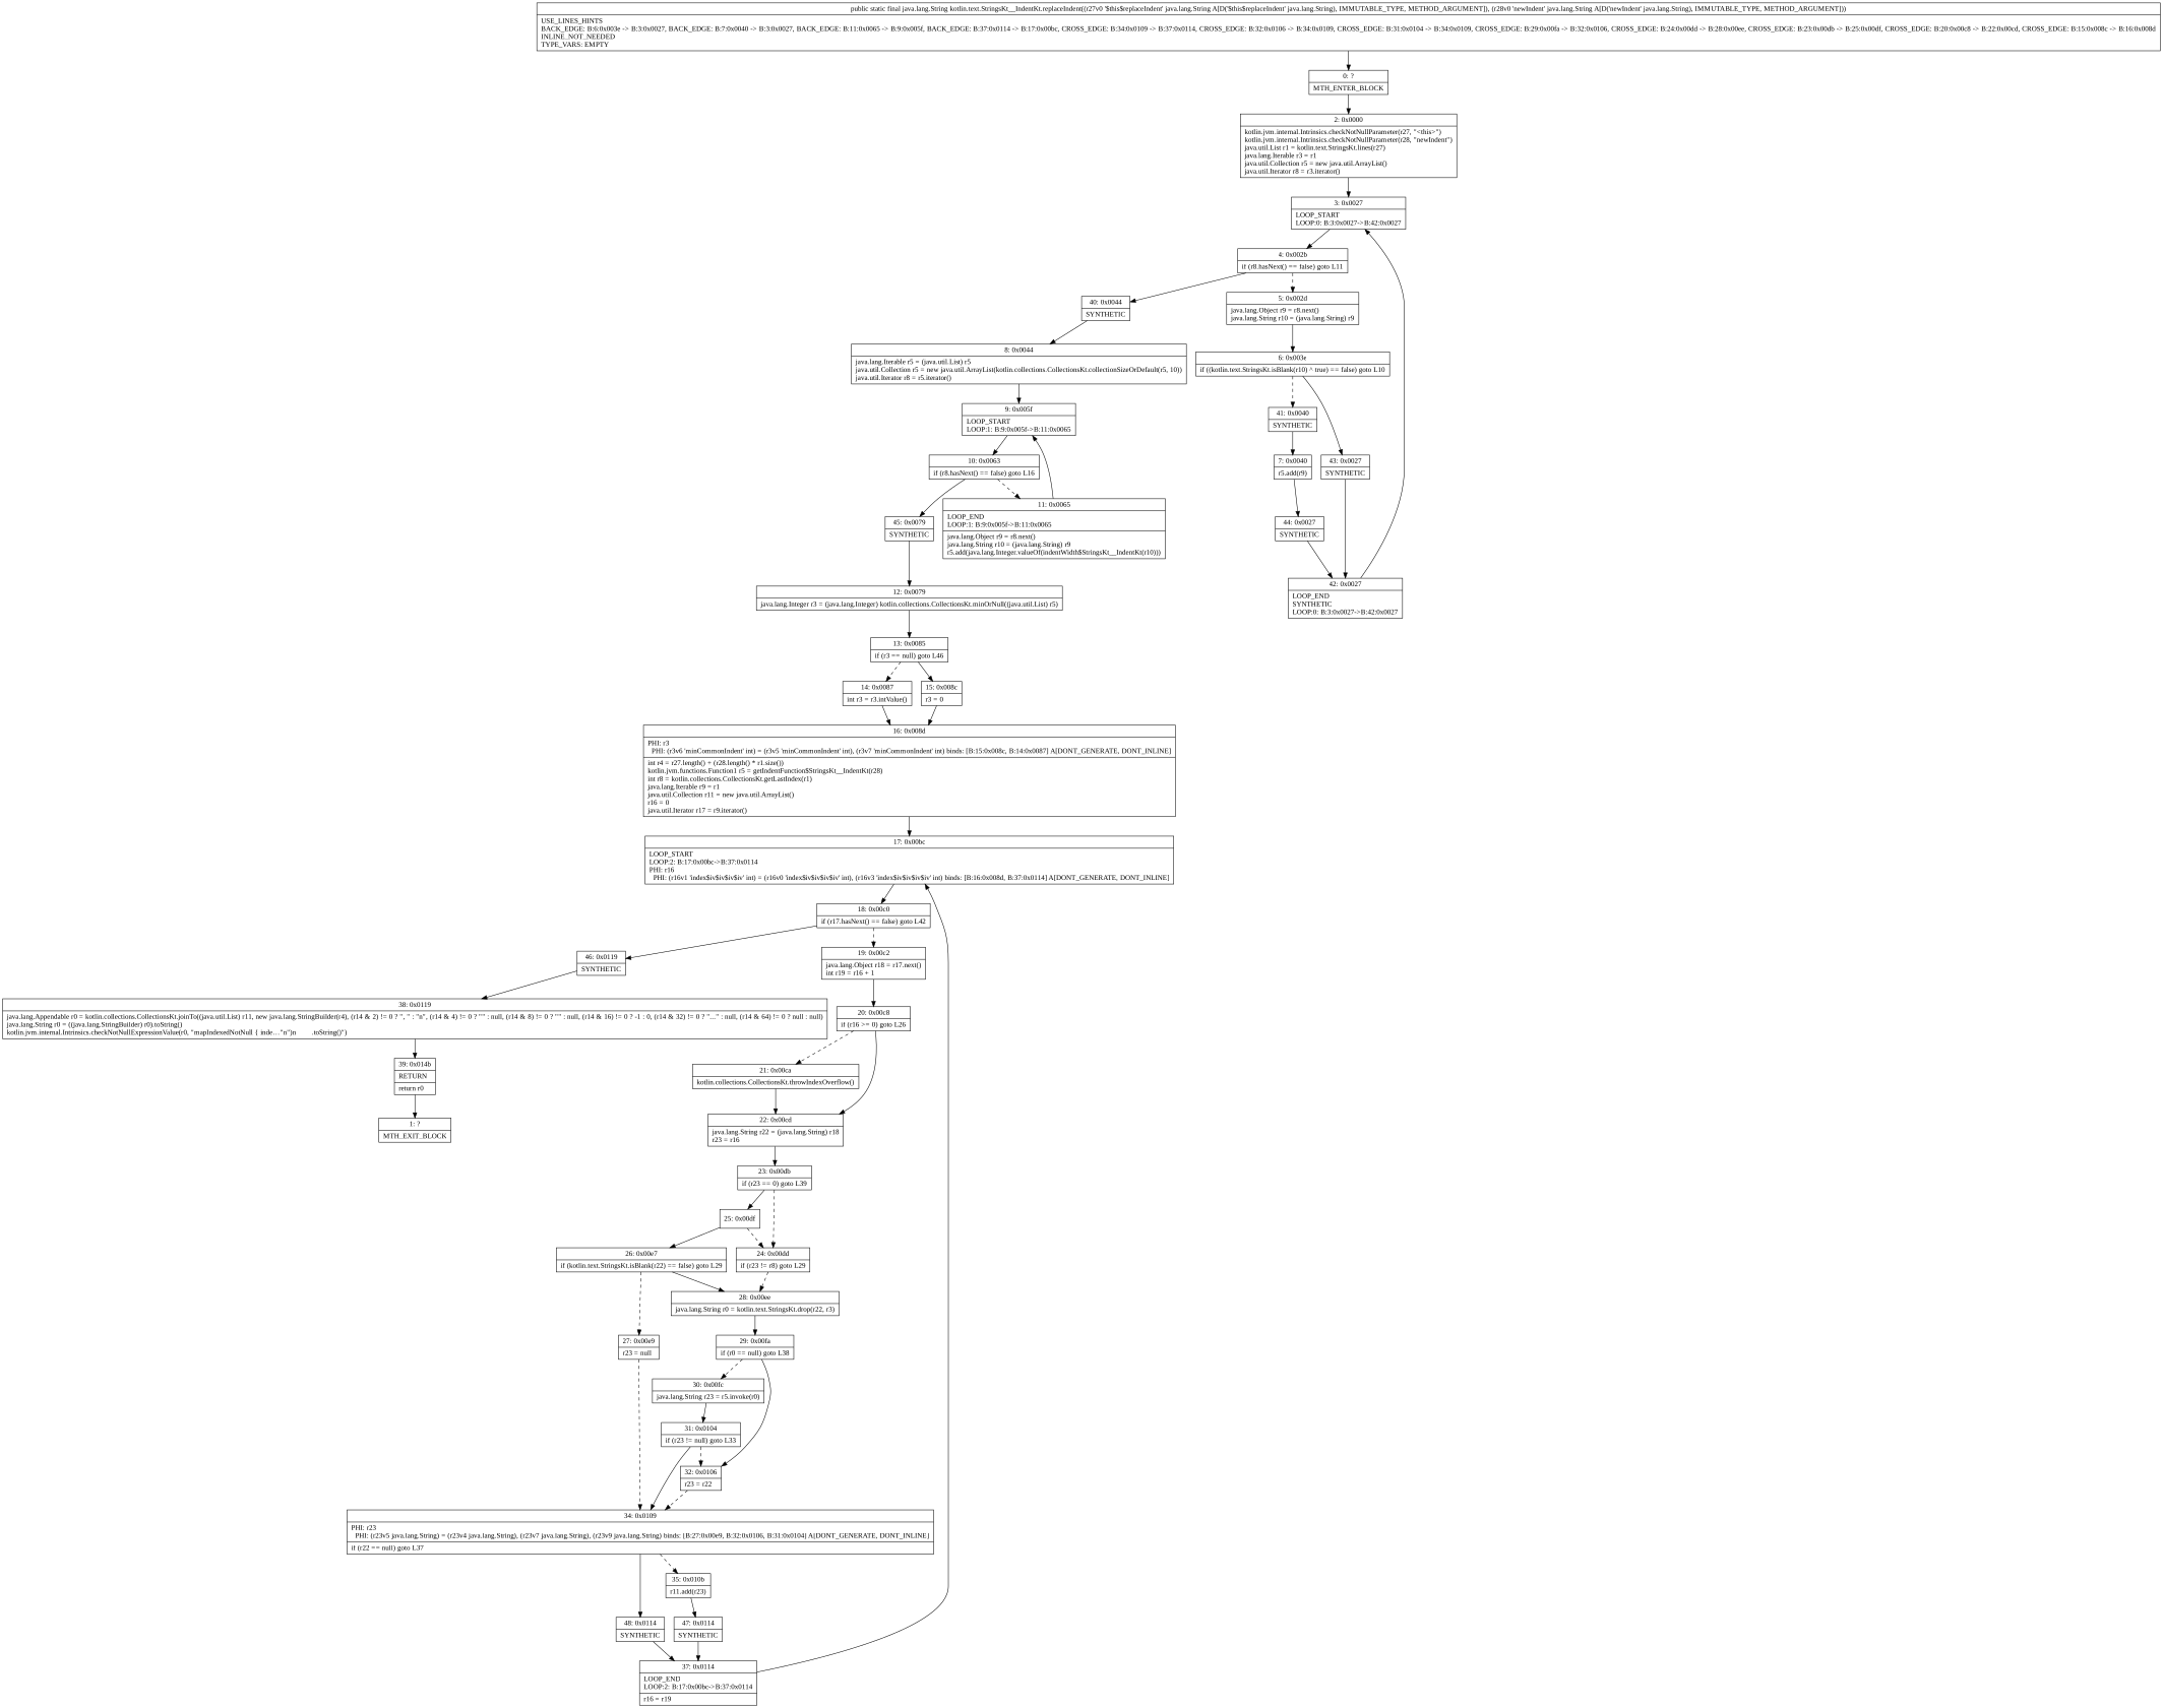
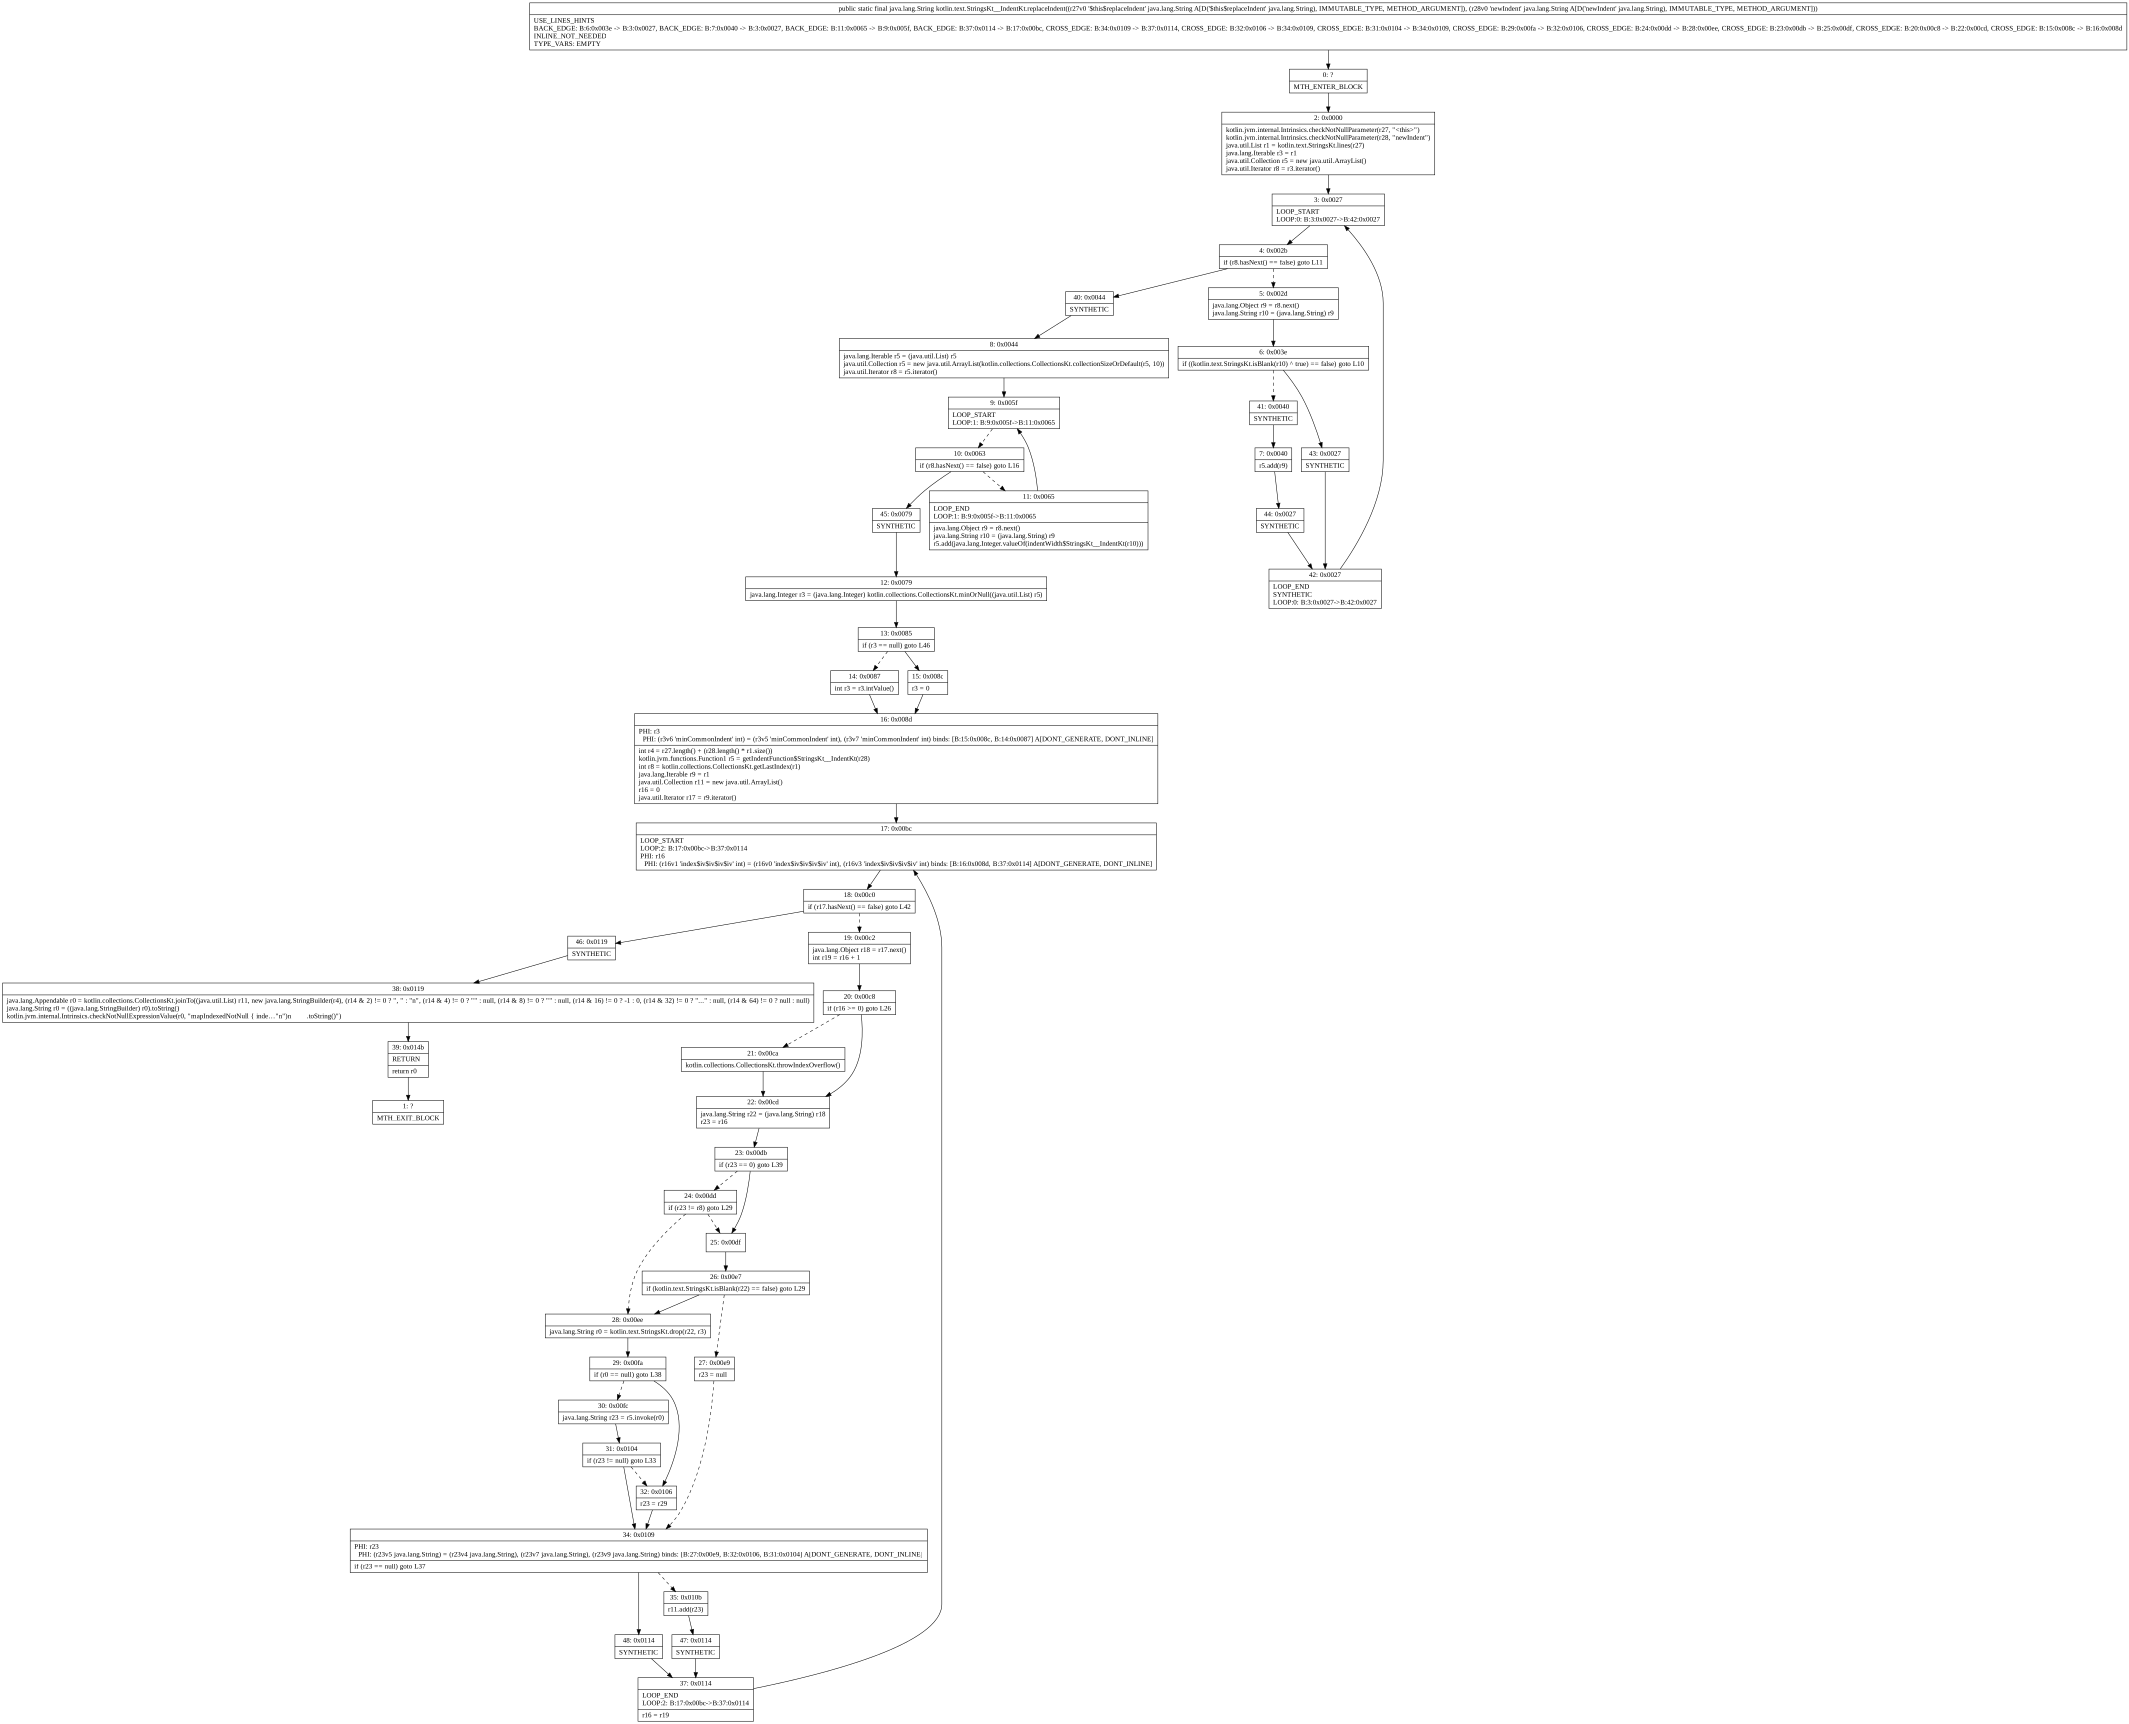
  digraph {
    fontname="Liberation Serif"
    node [fontname="Liberation Serif" shape=record]
    edge [fontname="Liberation Serif"]
    n1 [label="{0\:\ ?|MTH_ENTER_BLOCK\l}"]
    n2 [label="{2\:\ 0x0000|kotlin.jvm.internal.Intrinsics.checkNotNullParameter(r27, \"\<this\>\")\lkotlin.jvm.internal.Intrinsics.checkNotNullParameter(r28, \"newIndent\")\ljava.util.List r1 = kotlin.text.StringsKt.lines(r27)\ljava.lang.Iterable r3 = r1\ljava.util.Collection r5 = new java.util.ArrayList()\ljava.util.Iterator r8 = r3.iterator()\l}"]
    n3 [label="{3\:\ 0x0027|LOOP_START\lLOOP:0: B:3:0x0027\-\>B:42:0x0027\l}"]
    n4 [label="{4\:\ 0x002b|if (r8.hasNext() == false) goto L11\l}"]
    n5 [label="{5\:\ 0x002d|java.lang.Object r9 = r8.next()\ljava.lang.String r10 = (java.lang.String) r9\l}"]
    n6 [label="{40\:\ 0x0044|SYNTHETIC\l}"]
    n7 [label="{6\:\ 0x003e|if ((kotlin.text.StringsKt.isBlank(r10) ^ true) == false) goto L10\l}"]
    n8 [label="{8\:\ 0x0044|java.lang.Iterable r5 = (java.util.List) r5\ljava.util.Collection r5 = new java.util.ArrayList(kotlin.collections.CollectionsKt.collectionSizeOrDefault(r5, 10))\ljava.util.Iterator r8 = r5.iterator()\l}"]
    n9 [label="{41\:\ 0x0040|SYNTHETIC\l}"]
    n10 [label="{43\:\ 0x0027|SYNTHETIC\l}"]
    n11 [label="{7\:\ 0x0040|r5.add(r9)\l}"]
    n12 [label="{42\:\ 0x0027|LOOP_END\lSYNTHETIC\lLOOP:0: B:3:0x0027\-\>B:42:0x0027\l}"]
    n13 [label="{44\:\ 0x0027|SYNTHETIC\l}"]
    n14 [label="{9\:\ 0x005f|LOOP_START\lLOOP:1: B:9:0x005f\-\>B:11:0x0065\l}"]
    n15 [label="{10\:\ 0x0063|if (r8.hasNext() == false) goto L16\l}"]
    n16 [label="{11\:\ 0x0065|LOOP_END\lLOOP:1: B:9:0x005f\-\>B:11:0x0065\l|java.lang.Object r9 = r8.next()\ljava.lang.String r10 = (java.lang.String) r9\lr5.add(java.lang.Integer.valueOf(indentWidth$StringsKt__IndentKt(r10)))\l}"]
    n17 [label="{45\:\ 0x0079|SYNTHETIC\l}"]
    n18 [label="{12\:\ 0x0079|java.lang.Integer r3 = (java.lang.Integer) kotlin.collections.CollectionsKt.minOrNull((java.util.List) r5)\l}"]
    n19 [label="{13\:\ 0x0085|if (r3 == null) goto L46\l}"]
    n20 [label="{14\:\ 0x0087|int r3 = r3.intValue()\l}"]
    n21 [label="{15\:\ 0x008c|r3 = 0\l}"]
    n22 [label="{16\:\ 0x008d|PHI: r3 \l  PHI: (r3v6 'minCommonIndent' int) = (r3v5 'minCommonIndent' int), (r3v7 'minCommonIndent' int) binds: [B:15:0x008c, B:14:0x0087] A[DONT_GENERATE, DONT_INLINE]\l|int r4 = r27.length() + (r28.length() * r1.size())\lkotlin.jvm.functions.Function1 r5 = getIndentFunction$StringsKt__IndentKt(r28)\lint r8 = kotlin.collections.CollectionsKt.getLastIndex(r1)\ljava.lang.Iterable r9 = r1\ljava.util.Collection r11 = new java.util.ArrayList()\lr16 = 0\ljava.util.Iterator r17 = r9.iterator()\l}"]
    n23 [label="{17\:\ 0x00bc|LOOP_START\lLOOP:2: B:17:0x00bc\-\>B:37:0x0114\lPHI: r16 \l  PHI: (r16v1 'index$iv$iv$iv$iv' int) = (r16v0 'index$iv$iv$iv$iv' int), (r16v3 'index$iv$iv$iv$iv' int) binds: [B:16:0x008d, B:37:0x0114] A[DONT_GENERATE, DONT_INLINE]\l}"]
    n24 [label="{18\:\ 0x00c0|if (r17.hasNext() == false) goto L42\l}"]
    n25 [label="{19\:\ 0x00c2|java.lang.Object r18 = r17.next()\lint r19 = r16 + 1\l}"]
    n26 [label="{46\:\ 0x0119|SYNTHETIC\l}"]
    n27 [label="{20\:\ 0x00c8|if (r16 \>= 0) goto L26\l}"]
    n28 [label="{38\:\ 0x0119|java.lang.Appendable r0 = kotlin.collections.CollectionsKt.joinTo((java.util.List) r11, new java.lang.StringBuilder(r4), (r14 & 2) != 0 ? \", \" : \"n\", (r14 & 4) != 0 ? \"\" : null, (r14 & 8) != 0 ? \"\" : null, (r14 & 16) != 0 ? \-1 : 0, (r14 & 32) != 0 ? \"...\" : null, (r14 & 64) != 0 ? null : null)\ljava.lang.String r0 = ((java.lang.StringBuilder) r0).toString()\lkotlin.jvm.internal.Intrinsics.checkNotNullExpressionValue(r0, \"mapIndexedNotNull \{ inde…\"n\")n        .toString()\")\l}"]
    n29 [label="{21\:\ 0x00ca|kotlin.collections.CollectionsKt.throwIndexOverflow()\l}"]
    n30 [label="{22\:\ 0x00cd|java.lang.String r22 = (java.lang.String) r18\lr23 = r16\l}"]
    n31 [label="{23\:\ 0x00db|if (r23 == 0) goto L39\l}"]
    n32 [label="{24\:\ 0x00dd|if (r23 != r8) goto L29\l}"]
    n33 [label="{25\:\ 0x00df}"]
    n34 [label="{28\:\ 0x00ee|java.lang.String r0 = kotlin.text.StringsKt.drop(r22, r3)\l}"]
    n35 [label="{26\:\ 0x00e7|if (kotlin.text.StringsKt.isBlank(r22) == false) goto L29\l}"]
    n36 [label="{29\:\ 0x00fa|if (r0 == null) goto L38\l}"]
    n37 [label="{30\:\ 0x00fc|java.lang.String r23 = r5.invoke(r0)\l}"]
-   n38 [label="{32\:\ 0x0106|r23 = r22\l}"]
+   n38 [label="{32\:\ 0x0106|r23 = r29\l}"]
    n39 [label="{31\:\ 0x0104|if (r23 != null) goto L33\l}"]
-   n40 [label="{34\:\ 0x0109|PHI: r23 \l  PHI: (r23v5 java.lang.String) = (r23v4 java.lang.String), (r23v7 java.lang.String), (r23v9 java.lang.String) binds: [B:27:0x00e9, B:32:0x0106, B:31:0x0104] A[DONT_GENERATE, DONT_INLINE]\l|if (r22 == null) goto L37\l}"]
+   n40 [label="{34\:\ 0x0109|PHI: r23 \l  PHI: (r23v5 java.lang.String) = (r23v4 java.lang.String), (r23v7 java.lang.String), (r23v9 java.lang.String) binds: [B:27:0x00e9, B:32:0x0106, B:31:0x0104] A[DONT_GENERATE, DONT_INLINE]\l|if (r23 == null) goto L37\l}"]
    n41 [label="{35\:\ 0x010b|r11.add(r23)\l}"]
    n42 [label="{48\:\ 0x0114|SYNTHETIC\l}"]
    n43 [label="{47\:\ 0x0114|SYNTHETIC\l}"]
    n44 [label="{37\:\ 0x0114|LOOP_END\lLOOP:2: B:17:0x00bc\-\>B:37:0x0114\l|r16 = r19\l}"]
    n45 [label="{27\:\ 0x00e9|r23 = null\l}"]
    n46 [label="{39\:\ 0x014b|RETURN\l|return r0\l}"]
    n47 [label="{1\:\ ?|MTH_EXIT_BLOCK\l}"]
    n48 [label="{public static final java.lang.String kotlin.text.StringsKt__IndentKt.replaceIndent((r27v0 '$this$replaceIndent' java.lang.String A[D('$this$replaceIndent' java.lang.String), IMMUTABLE_TYPE, METHOD_ARGUMENT]), (r28v0 'newIndent' java.lang.String A[D('newIndent' java.lang.String), IMMUTABLE_TYPE, METHOD_ARGUMENT]))  | USE_LINES_HINTS\lBACK_EDGE: B:6:0x003e \-\> B:3:0x0027, BACK_EDGE: B:7:0x0040 \-\> B:3:0x0027, BACK_EDGE: B:11:0x0065 \-\> B:9:0x005f, BACK_EDGE: B:37:0x0114 \-\> B:17:0x00bc, CROSS_EDGE: B:34:0x0109 \-\> B:37:0x0114, CROSS_EDGE: B:32:0x0106 \-\> B:34:0x0109, CROSS_EDGE: B:31:0x0104 \-\> B:34:0x0109, CROSS_EDGE: B:29:0x00fa \-\> B:32:0x0106, CROSS_EDGE: B:24:0x00dd \-\> B:28:0x00ee, CROSS_EDGE: B:23:0x00db \-\> B:25:0x00df, CROSS_EDGE: B:20:0x00c8 \-\> B:22:0x00cd, CROSS_EDGE: B:15:0x008c \-\> B:16:0x008d\lINLINE_NOT_NEEDED\lTYPE_VARS: EMPTY\l}"]
    n1 -> n2
    n2 -> n3
    n3 -> n4
    n4 -> n5 [style=dashed]
    n4 -> n6
    n5 -> n7
    n6 -> n8
    n7 -> n9 [style=dashed]
    n7 -> n10
    n8 -> n14
    n9 -> n11
    n10 -> n12
    n11 -> n13
    n12 -> n3
    n13 -> n12
-   n14 -> n15
+   n14 -> n15 [style=dashed]
    n15 -> n16 [style=dashed]
    n15 -> n17
    n16 -> n14
    n17 -> n18
    n18 -> n19
    n19 -> n20 [style=dashed]
    n19 -> n21
    n20 -> n22
    n21 -> n22
    n22 -> n23
    n23 -> n24
    n24 -> n25 [style=dashed]
    n24 -> n26
    n25 -> n27
    n26 -> n28
    n27 -> n29 [style=dashed]
    n27 -> n30
    n28 -> n46
    n29 -> n30
    n30 -> n31
    n31 -> n32 [style=dashed]
    n31 -> n33
-   n33 -> n32 [style=dashed]
+   n32 -> n33 [style=dashed]
    n32 -> n34 [style=dashed]
    n33 -> n35
    n34 -> n36
    n35 -> n34
    n35 -> n45 [style=dashed]
    n36 -> n37 [style=dashed]
    n36 -> n38
    n37 -> n39
-   n38 -> n40 [style=dashed]
+   n38 -> n40
    n39 -> n38 [style=dashed]
    n39 -> n40
    n40 -> n41 [style=dashed]
    n40 -> n42
    n41 -> n43
    n42 -> n44
    n43 -> n44
    n44 -> n23
    n45 -> n40 [style=dashed]
    n46 -> n47
    n48 -> n1
  }
